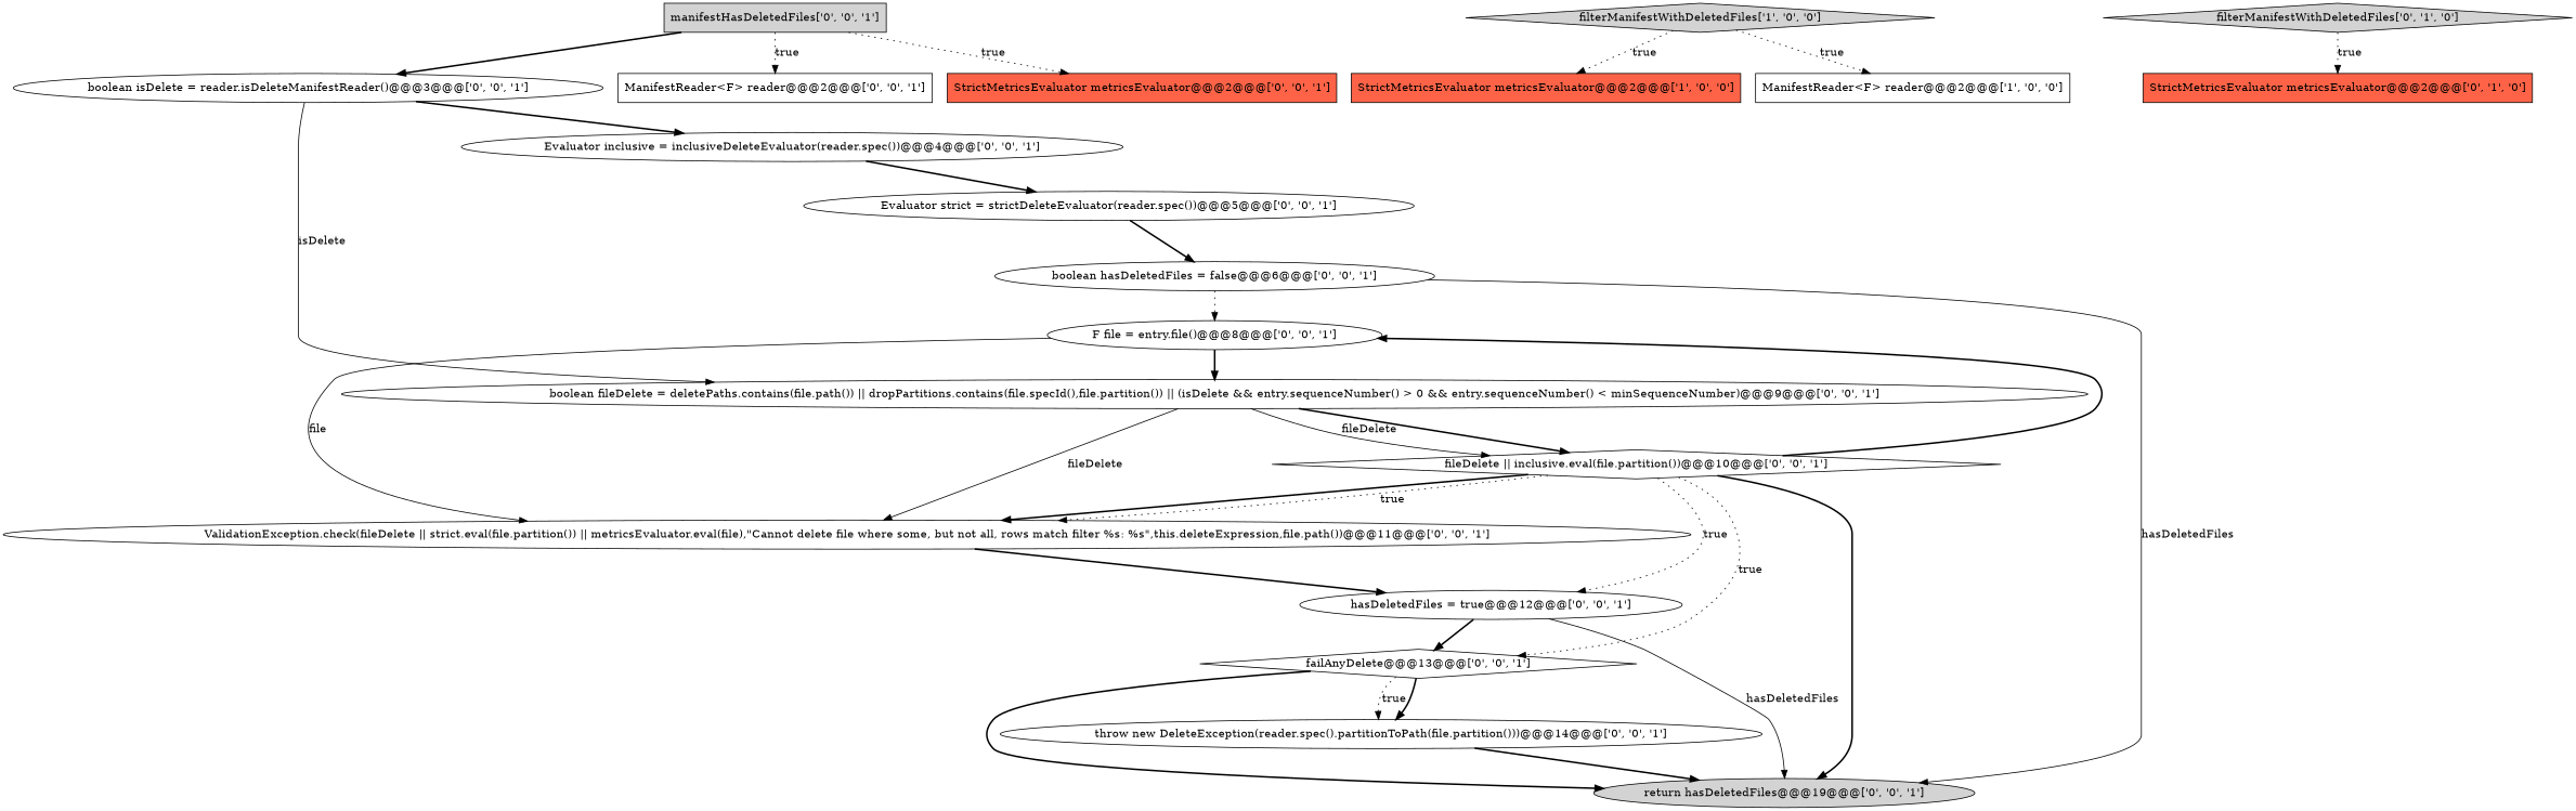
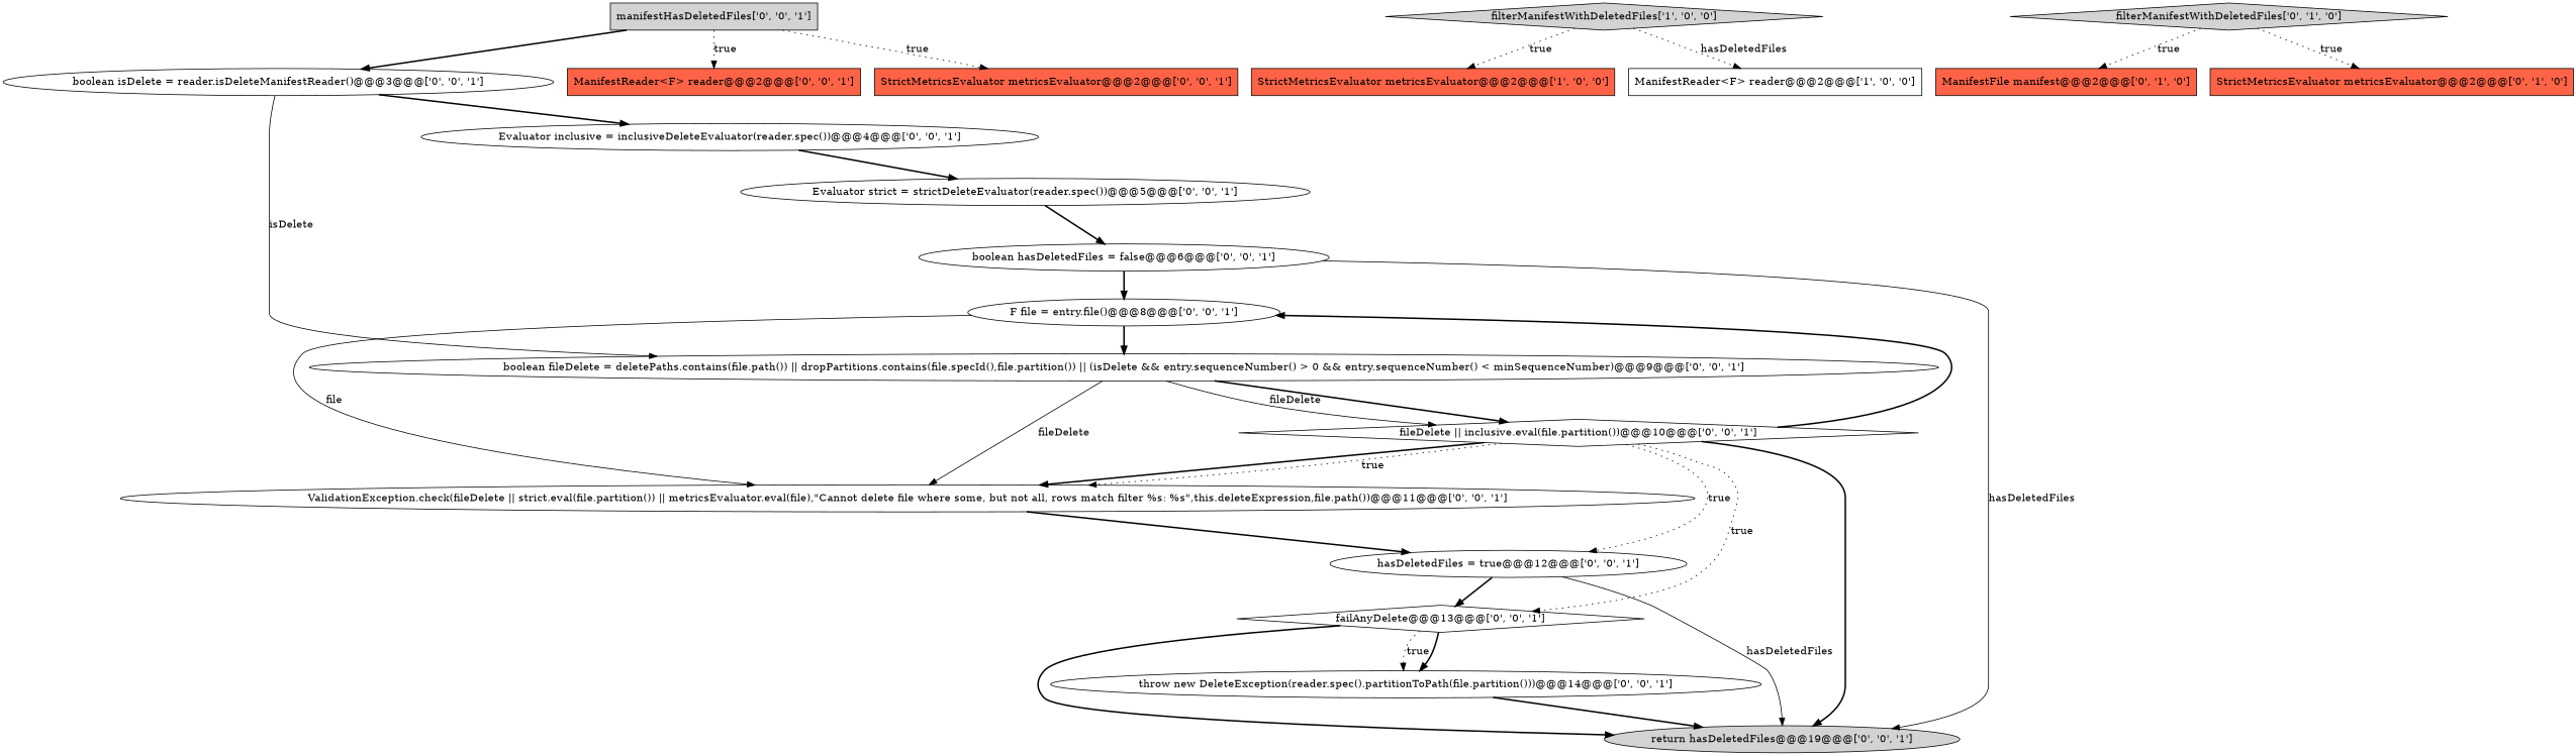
  digraph {
    node [fillcolor=white shape=ellipse style=filled]
    edge [style=bold]
    n1 [label="Evaluator strict = strictDeleteEvaluator(reader.spec())@@@5@@@['0', '0', '1']"]
    n2 [label="boolean hasDeletedFiles = false@@@6@@@['0', '0', '1']"]
    n3 [fillcolor=lightgray label="return hasDeletedFiles@@@19@@@['0', '0', '1']"]
    n4 [label="F file = entry.file()@@@8@@@['0', '0', '1']"]
    n5 [label="boolean isDelete = reader.isDeleteManifestReader()@@@3@@@['0', '0', '1']"]
    n6 [label="Evaluator inclusive = inclusiveDeleteEvaluator(reader.spec())@@@4@@@['0', '0', '1']"]
    n7 [label="boolean fileDelete = deletePaths.contains(file.path()) || dropPartitions.contains(file.specId(),file.partition()) || (isDelete && entry.sequenceNumber() > 0 && entry.sequenceNumber() < minSequenceNumber)@@@9@@@['0', '0', '1']"]
    n8 [label="ValidationException.check(fileDelete || strict.eval(file.partition()) || metricsEvaluator.eval(file),\"Cannot delete file where some, but not all, rows match filter %s: %s\",this.deleteExpression,file.path())@@@11@@@['0', '0', '1']"]
    n9 [label="fileDelete || inclusive.eval(file.partition())@@@10@@@['0', '0', '1']" shape=diamond]
    n10 [label="failAnyDelete@@@13@@@['0', '0', '1']" shape=diamond]
    n11 [label="throw new DeleteException(reader.spec().partitionToPath(file.partition()))@@@14@@@['0', '0', '1']"]
    n12 [label="hasDeletedFiles = true@@@12@@@['0', '0', '1']"]
    n13 [fillcolor=tomato label="StrictMetricsEvaluator metricsEvaluator@@@2@@@['1', '0', '0']" shape=box]
-   n14 [label="ManifestReader<F> reader@@@2@@@['0', '0', '1']" shape=box]
+   n14 [fillcolor=tomato label="ManifestReader<F> reader@@@2@@@['0', '0', '1']" shape=box]
    n15 [label="ManifestReader<F> reader@@@2@@@['1', '0', '0']" shape=box]
    n16 [fillcolor=lightgray label="manifestHasDeletedFiles['0', '0', '1']" shape=box]
    n17 [fillcolor=tomato label="StrictMetricsEvaluator metricsEvaluator@@@2@@@['0', '0', '1']" shape=box]
+   n18 [fillcolor=tomato label="ManifestFile manifest@@@2@@@['0', '1', '0']" shape=box]
    n19 [fillcolor=tomato label="StrictMetricsEvaluator metricsEvaluator@@@2@@@['0', '1', '0']" shape=box]
    n20 [fillcolor=lightgray label="filterManifestWithDeletedFiles['1', '0', '0']" shape=diamond]
    n21 [fillcolor=lightgray label="filterManifestWithDeletedFiles['0', '1', '0']" shape=diamond]
    n1 -> n2
    n2 -> n3 [label=hasDeletedFiles style=solid]
-   n2 -> n4 [style=dotted]
+   n2 -> n4
    n4 -> n7
    n4 -> n8 [label=file style=solid]
    n5 -> n6
    n5 -> n7 [label=isDelete style=solid]
    n6 -> n1
    n7 -> n8 [label=fileDelete style=solid]
    n7 -> n9
    n7 -> n9 [label=fileDelete style=solid]
    n8 -> n12
    n9 -> n3
    n9 -> n4
    n9 -> n8
    n9 -> n8 [label=true style=dotted]
    n9 -> n10 [label=true style=dotted]
    n9 -> n12 [label=true style=dotted]
    n10 -> n3
    n10 -> n11 [label=true style=dotted]
    n10 -> n11
    n11 -> n3
    n12 -> n3 [label=hasDeletedFiles style=solid]
    n12 -> n10
    n16 -> n5
    n16 -> n14 [label=true style=dotted]
    n16 -> n17 [label=true style=dotted]
    n20 -> n13 [label=true style=dotted]
-   n20 -> n15 [label=true style=dotted]
+   n20 -> n15 [label=hasDeletedFiles style=dotted]
+   n21 -> n18 [label=true style=dotted]
    n21 -> n19 [label=true style=dotted]
  }
